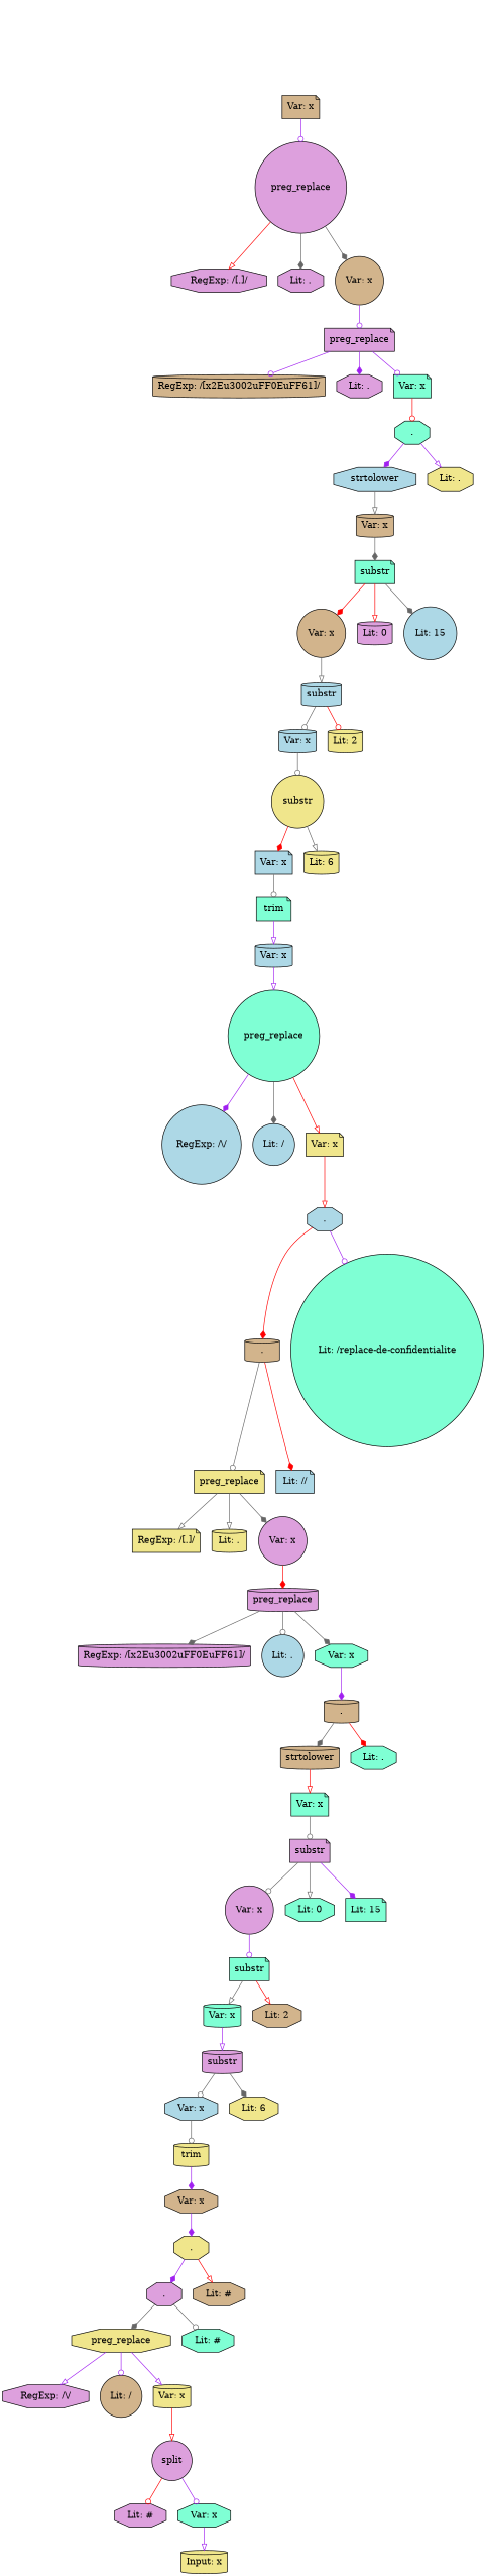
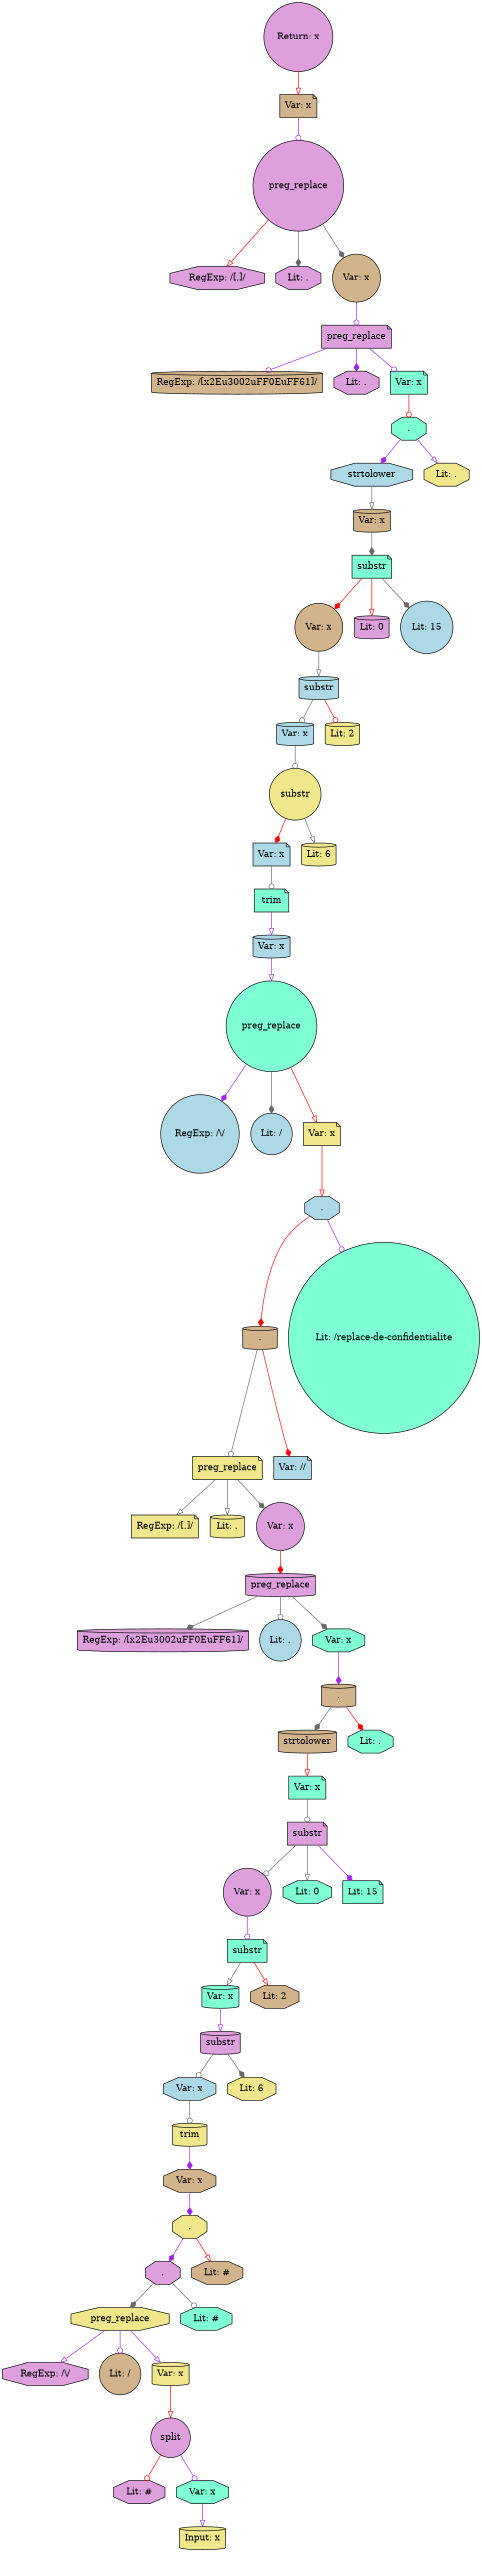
  digraph {
    node [fillcolor=plum shape=octagon style=filled]
    edge [arrowhead=diamond color=gray40]
    n1 [fillcolor=khaki label="Input: x" shape=cylinder]
    n2 [label=split shape=circle]
    n3 [label="Lit: #"]
    n4 [fillcolor=aquamarine label="Var: x"]
    n5 [fillcolor=khaki label=preg_replace]
    n6 [label="RegExp: /\\/"]
    n7 [fillcolor=tan label="Lit: /" shape=circle]
    n8 [fillcolor=khaki label="Var: x" shape=cylinder]
    n9 [label="."]
    n10 [fillcolor=aquamarine label="Lit: #"]
    n11 [fillcolor=khaki label="."]
    n12 [fillcolor=tan label="Lit: #"]
    n13 [fillcolor=khaki label=trim shape=cylinder]
    n14 [fillcolor=tan label="Var: x"]
    n15 [label=substr shape=cylinder]
    n16 [fillcolor=lightblue label="Var: x"]
    n17 [fillcolor=khaki label="Lit: 6"]
    n18 [fillcolor=aquamarine label=substr shape=note]
    n19 [fillcolor=aquamarine label="Var: x" shape=cylinder]
    n20 [fillcolor=tan label="Lit: 2"]
    n21 [label=substr shape=note]
    n22 [label="Var: x" shape=circle]
    n23 [fillcolor=aquamarine label="Lit: 0"]
    n24 [fillcolor=aquamarine label="Lit: 15" shape=note]
    n25 [fillcolor=tan label=strtolower shape=cylinder]
    n26 [fillcolor=aquamarine label="Var: x" shape=note]
    n27 [fillcolor=tan label="." shape=cylinder]
    n28 [fillcolor=aquamarine label="Lit: ."]
    n29 [label=preg_replace shape=cylinder]
    n30 [label="RegExp: /[\x2E\u3002\uFF0E\uFF61]/" shape=cylinder]
    n31 [fillcolor=lightblue label="Lit: ." shape=circle]
    n32 [fillcolor=aquamarine label="Var: x"]
    n33 [fillcolor=khaki label=preg_replace shape=note]
    n34 [fillcolor=khaki label="RegExp: /[.]/" shape=note]
    n35 [fillcolor=khaki label="Lit: ." shape=cylinder]
    n36 [label="Var: x" shape=circle]
    n37 [fillcolor=tan label="." shape=cylinder]
-   n38 [fillcolor=lightblue label="Lit: //" shape=note]
+   n38 [fillcolor=lightblue label="Var: //" shape=note]
    n39 [fillcolor=lightblue label="."]
    n40 [fillcolor=aquamarine label="Lit: /replace-de-confidentialite" shape=circle]
    n41 [fillcolor=aquamarine label=preg_replace shape=circle]
    n42 [fillcolor=lightblue label="RegExp: /\\/" shape=circle]
    n43 [fillcolor=lightblue label="Lit: /" shape=circle]
    n44 [fillcolor=khaki label="Var: x" shape=note]
    n45 [fillcolor=aquamarine label=trim shape=note]
    n46 [fillcolor=lightblue label="Var: x" shape=cylinder]
    n47 [fillcolor=khaki label=substr shape=circle]
    n48 [fillcolor=lightblue label="Var: x" shape=note]
    n49 [fillcolor=khaki label="Lit: 6" shape=cylinder]
    n50 [fillcolor=lightblue label=substr shape=cylinder]
    n51 [fillcolor=lightblue label="Var: x" shape=cylinder]
    n52 [fillcolor=khaki label="Lit: 2" shape=cylinder]
    n53 [fillcolor=aquamarine label=substr shape=note]
    n54 [fillcolor=tan label="Var: x" shape=circle]
    n55 [label="Lit: 0" shape=cylinder]
    n56 [fillcolor=lightblue label="Lit: 15" shape=circle]
    n57 [fillcolor=lightblue label=strtolower]
    n58 [fillcolor=tan label="Var: x" shape=cylinder]
    n59 [fillcolor=aquamarine label="."]
    n60 [fillcolor=khaki label="Lit: ."]
    n61 [label=preg_replace shape=note]
    n62 [fillcolor=tan label="RegExp: /[\x2E\u3002\uFF0E\uFF61]/" shape=cylinder]
    n63 [label="Lit: ."]
    n64 [fillcolor=aquamarine label="Var: x" shape=note]
    n65 [label=preg_replace shape=circle]
    n66 [label="RegExp: /[.]/"]
    n67 [label="Lit: ."]
    n68 [fillcolor=tan label="Var: x" shape=circle]
    n69 [fillcolor=tan label="Var: x" shape=note]
+   n70 [label="Return: x" shape=circle]
    n2 -> n3 [arrowhead=odot color=red]
    n2 -> n4 [arrowhead=odot color=purple]
    n4 -> n1 [arrowhead=onormal color=purple]
    n5 -> n6 [arrowhead=onormal color=purple]
    n5 -> n7 [arrowhead=odot color=purple]
    n5 -> n8 [arrowhead=onormal color=purple]
    n8 -> n2 [arrowhead=onormal color=red]
    n9 -> n5
    n9 -> n10 [arrowhead=odot]
    n11 -> n9 [color=purple]
    n11 -> n12 [arrowhead=onormal color=red]
    n13 -> n14 [color=purple]
    n14 -> n11 [color=purple]
    n15 -> n16 [arrowhead=odot]
    n15 -> n17
    n16 -> n13 [arrowhead=odot]
    n18 -> n19 [arrowhead=onormal]
    n18 -> n20 [arrowhead=onormal color=red]
    n19 -> n15 [arrowhead=onormal color=purple]
    n21 -> n22 [arrowhead=odot]
    n21 -> n23 [arrowhead=onormal]
    n21 -> n24 [color=purple]
    n22 -> n18 [arrowhead=odot color=purple]
    n25 -> n26 [arrowhead=onormal color=red]
    n26 -> n21 [arrowhead=odot]
    n27 -> n25
    n27 -> n28 [color=red]
    n29 -> n30
    n29 -> n31 [arrowhead=odot]
    n29 -> n32
    n32 -> n27 [color=purple]
    n33 -> n34 [arrowhead=onormal]
    n33 -> n35 [arrowhead=onormal]
    n33 -> n36
    n36 -> n29 [color=red]
    n37 -> n33 [arrowhead=odot]
    n37 -> n38 [color=red]
    n39 -> n37 [color=red]
    n39 -> n40 [arrowhead=odot color=purple]
    n41 -> n42 [color=purple]
    n41 -> n43
    n41 -> n44 [arrowhead=onormal color=red]
    n44 -> n39 [arrowhead=onormal color=red]
    n45 -> n46 [arrowhead=onormal color=purple]
    n46 -> n41 [arrowhead=onormal color=purple]
    n47 -> n48 [color=red]
    n47 -> n49 [arrowhead=onormal]
    n48 -> n45 [arrowhead=odot]
    n50 -> n51 [arrowhead=odot]
    n50 -> n52 [arrowhead=odot color=red]
    n51 -> n47 [arrowhead=odot]
    n53 -> n54 [color=red]
    n53 -> n55 [arrowhead=onormal color=red]
    n53 -> n56
    n54 -> n50 [arrowhead=onormal]
    n57 -> n58 [arrowhead=onormal]
    n58 -> n53
    n59 -> n57 [color=purple]
    n59 -> n60 [arrowhead=onormal color=purple]
    n61 -> n62 [arrowhead=odot color=purple]
    n61 -> n63 [color=purple]
    n61 -> n64 [arrowhead=odot color=purple]
    n64 -> n59 [arrowhead=odot color=red]
    n65 -> n66 [arrowhead=onormal color=red]
    n65 -> n67
    n65 -> n68
    n68 -> n61 [arrowhead=odot color=purple]
    n69 -> n65 [arrowhead=odot color=purple]
+   n70 -> n69 [arrowhead=onormal color=red]
  }
